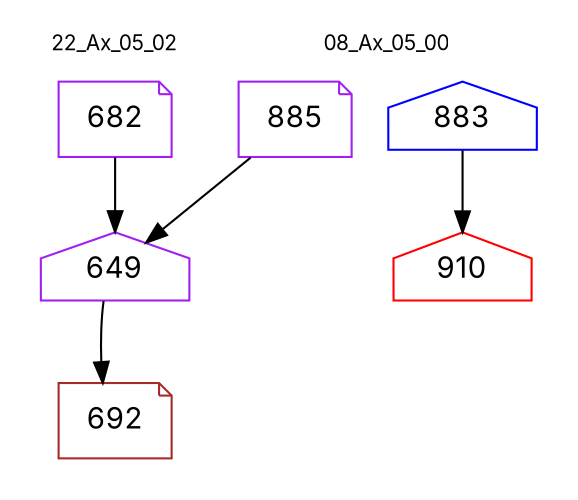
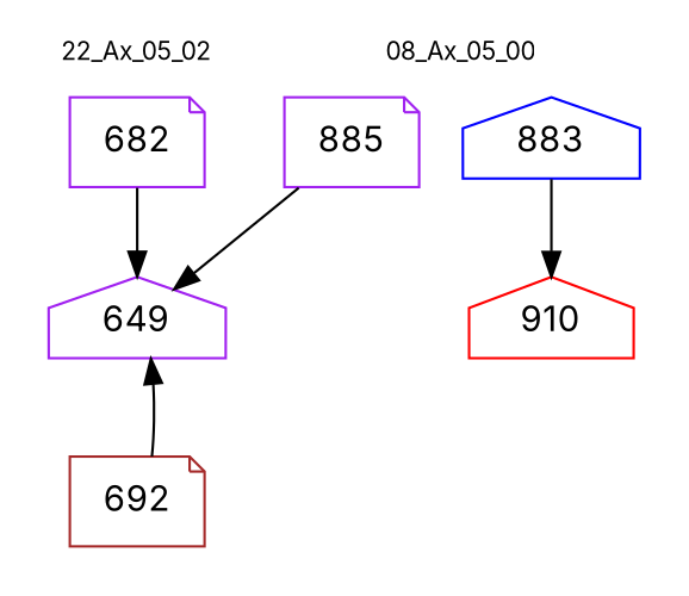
  digraph {
    fontname=Inter
    node [color=purple fontname=Inter shape=note]
    edge [color=black fontname=Inter]
    n1 [label=682]
    n2 [label=649 shape=house]
    n3 [color=brown label=692]
    n4 [label=885]
    n5 [color=blue label=883 shape=house]
    n6 [color=red label=910 shape=house]
    subgraph cluster_1 {
      color=white
      fontsize=10
      label="22_Ax_05_02"
      n1
      n2
      n3
    }
    subgraph cluster_2 {
      color=white
      fontsize=10
      label="08_Ax_05_00"
      n4
      n5
      n6
    }
    n1 -> n2
-   n2 -> n3
+   n3 -> n2
    n4 -> n2
    n5 -> n6
  }
